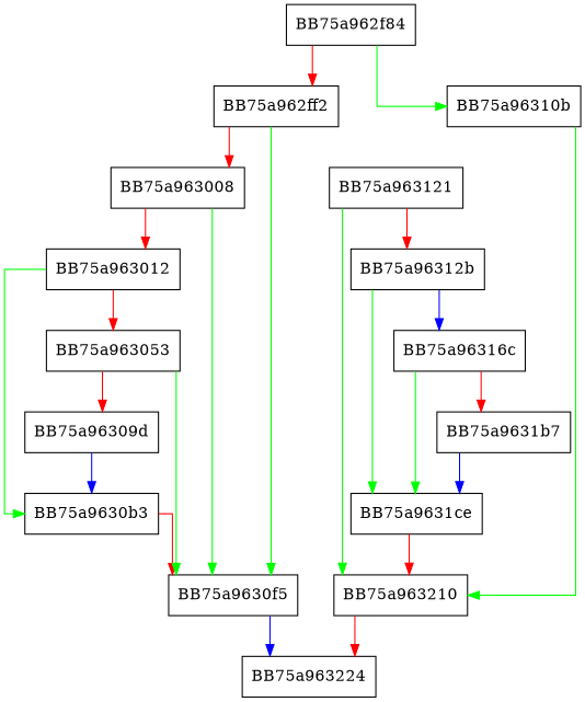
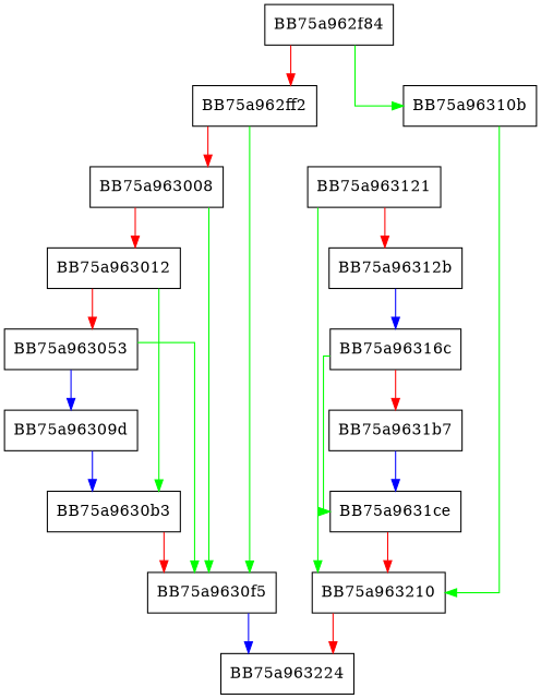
  digraph {
    splines=ortho
    node [shape=box]
    edge [color=red]
    BB75a962f84
    BB75a96310b
    BB75a962ff2
    BB75a963210
    BB75a9630f5
    BB75a963008
    BB75a963224
    BB75a963121
    BB75a96312b
    BB75a963012
    BB75a9630b3
    BB75a963053
    BB75a96309d
    BB75a9631ce
    BB75a96316c
    BB75a9631b7
    BB75a962f84 -> BB75a96310b [color=green]
    BB75a962f84 -> BB75a962ff2
    BB75a96310b -> BB75a963210 [color=green]
    BB75a962ff2 -> BB75a9630f5 [color=green]
    BB75a962ff2 -> BB75a963008
    BB75a963210 -> BB75a963224
    BB75a9630f5 -> BB75a963224 [color=blue]
    BB75a963008 -> BB75a9630f5 [color=green]
    BB75a963008 -> BB75a963012
    BB75a963121 -> BB75a963210 [color=green]
    BB75a963121 -> BB75a96312b
-   BB75a96312b -> BB75a9631ce [color=green]
    BB75a96312b -> BB75a96316c [color=blue]
    BB75a963012 -> BB75a9630b3 [color=green]
    BB75a963012 -> BB75a963053
    BB75a9630b3 -> BB75a9630f5
    BB75a963053 -> BB75a9630f5 [color=green]
-   BB75a963053 -> BB75a96309d
+   BB75a963053 -> BB75a96309d [color=blue]
    BB75a96309d -> BB75a9630b3 [color=blue]
    BB75a9631ce -> BB75a963210
    BB75a96316c -> BB75a9631ce [color=green]
    BB75a96316c -> BB75a9631b7
    BB75a9631b7 -> BB75a9631ce [color=blue]
  }
